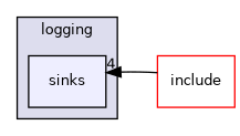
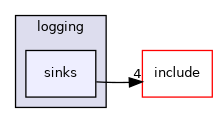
  digraph {
    compound=true
    rankdir=LR
    node [fontname=Helvetica fontsize=10 shape=box style=filled]
    n1 [fillcolor="#eeeeff" label=sinks pencolor=black]
    n2 [color=red fillcolor=white label=include]
    subgraph cluster_1 {
      bgcolor="#ddddee"
      fontname=Helvetica
      fontsize=10
      label=logging
      pencolor=black
      n1
    }
-   n2 -> n1 [headlabel=4 labeldistance=1.5 labelfontname=Helvetica labelfontsize=10]
+   n1 -> n2 [headlabel=4 labeldistance=1.5 labelfontname=Helvetica labelfontsize=10]
  }
